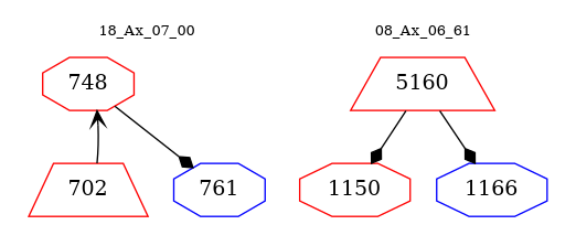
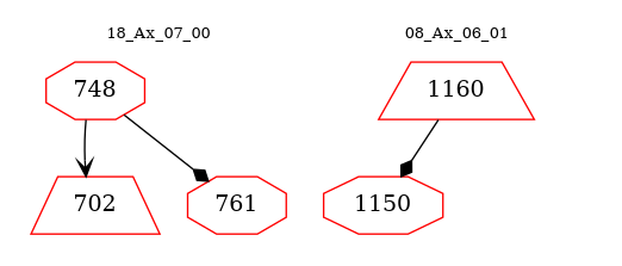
  digraph {
    node [color=red shape=octagon]
    edge [arrowhead=diamond color=black]
    n1 [label=748]
    n2 [label=702 shape=trapezium]
-   n3 [color=blue label=761]
-   n4 [label=5160 shape=trapezium]
+   n3 [label=761]
+   n4 [label=1160 shape=trapezium]
    n5 [label=1150]
-   n6 [color=blue label=1166]
    subgraph cluster_1 {
      color=white
      fontsize=10
      label="18_Ax_07_00"
      n1
      n2
      n3
    }
    subgraph cluster_2 {
      color=white
      fontsize=10
-     label="08_Ax_06_61"
+     label="08_Ax_06_01"
      n4
      n5
-     n6
    }
-   n2 -> n1 [arrowhead=vee]
+   n1 -> n2 [arrowhead=vee]
    n1 -> n3
    n4 -> n5
-   n4 -> n6
  }
